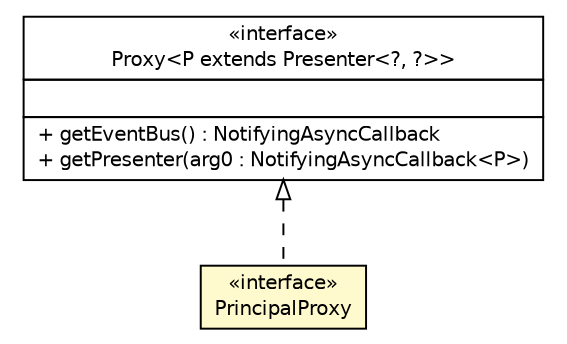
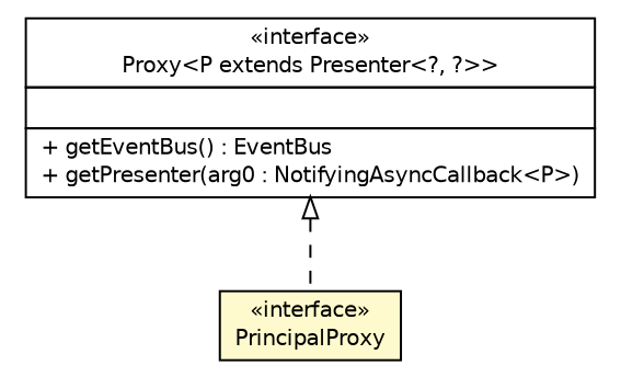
  digraph {
    nodesep=0.25
    ranksep=0.5
    node [fontcolor=black fontname=Helvetica fontsize=10.0 shape=plaintext]
    n1 [label=<<table title="br.net.meditec.client.telas.principal.PrincipalPresenter.PrincipalProxy" border="0" cellborder="1" cellspacing="0" cellpadding="2" port="p" bgcolor="lemonChiffon" href="./PrincipalPresenter.PrincipalProxy.html"> 		<tr><td><table border="0" cellspacing="0" cellpadding="1"> <tr><td align="center" balign="center"> &#171;interface&#187; </td></tr> <tr><td align="center" balign="center"> PrincipalProxy </td></tr> 		</table></td></tr> 		</table>>]
-   n2 [label=<<table title="com.gwtplatform.mvp.client.proxy.Proxy" border="0" cellborder="1" cellspacing="0" cellpadding="2" port="p" href="http://java.sun.com/j2se/1.4.2/docs/api/com/gwtplatform/mvp/client/proxy/Proxy.html"> 		<tr><td><table border="0" cellspacing="0" cellpadding="1"> <tr><td align="center" balign="center"> &#171;interface&#187; </td></tr> <tr><td align="center" balign="center"> Proxy&lt;P extends Presenter&lt;?, ?&gt;&gt; </td></tr> 		</table></td></tr> 		<tr><td><table border="0" cellspacing="0" cellpadding="1"> <tr><td align="left" balign="left">  </td></tr> 		</table></td></tr> 		<tr><td><table border="0" cellspacing="0" cellpadding="1"> <tr><td align="left" balign="left"> + getEventBus() : NotifyingAsyncCallback </td></tr> <tr><td align="left" balign="left"> + getPresenter(arg0 : NotifyingAsyncCallback&lt;P&gt;) </td></tr> 		</table></td></tr> 		</table>>]
+   n2 [label=<<table title="com.gwtplatform.mvp.client.proxy.Proxy" border="0" cellborder="1" cellspacing="0" cellpadding="2" port="p" href="http://java.sun.com/j2se/1.4.2/docs/api/com/gwtplatform/mvp/client/proxy/Proxy.html"> 		<tr><td><table border="0" cellspacing="0" cellpadding="1"> <tr><td align="center" balign="center"> &#171;interface&#187; </td></tr> <tr><td align="center" balign="center"> Proxy&lt;P extends Presenter&lt;?, ?&gt;&gt; </td></tr> 		</table></td></tr> 		<tr><td><table border="0" cellspacing="0" cellpadding="1"> <tr><td align="left" balign="left">  </td></tr> 		</table></td></tr> 		<tr><td><table border="0" cellspacing="0" cellpadding="1"> <tr><td align="left" balign="left"> + getEventBus() : EventBus </td></tr> <tr><td align="left" balign="left"> + getPresenter(arg0 : NotifyingAsyncCallback&lt;P&gt;) </td></tr> 		</table></td></tr> 		</table>>]
    n2 -> n1 [arrowtail=empty dir=back fontname=Helvetica fontsize=10 headport=p labelfontname=Helvetica labelfontsize=10 style=dashed tailport=p]
  }
